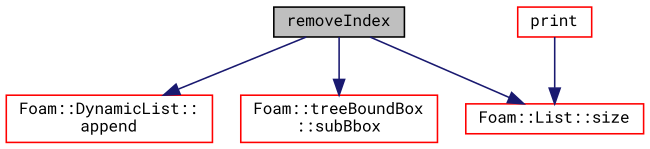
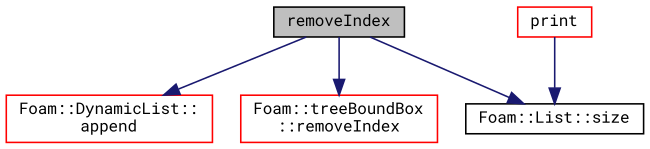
  digraph {
    fontname="Roboto Mono"
    rankdir=TB
    node [color=red fontname="Roboto Mono" fontsize=10 shape=record]
    edge [color=midnightblue fontname="Roboto Mono" fontsize=10 labelfontname=Helvetica labelfontsize=10 style=solid]
    n1 [color=black fillcolor=grey75 fontcolor=black height=0.2 label=removeIndex style=filled width=0.4]
    n2 [height=0.2 label="Foam::DynamicList::\lappend" width=0.4]
-   n3 [height=0.2 label="Foam::treeBoundBox\l::subBbox" width=0.4]
-   n4 [height=0.2 label="Foam::List::size" width=0.4]
+   n3 [height=0.2 label="Foam::treeBoundBox\l::removeIndex" width=0.4]
+   n4 [color=black height=0.2 label="Foam::List::size" width=0.4]
    n5 [height=0.2 label=print width=0.4]
    n1 -> n2
    n1 -> n3
    n1 -> n4
    n5 -> n4
  }
